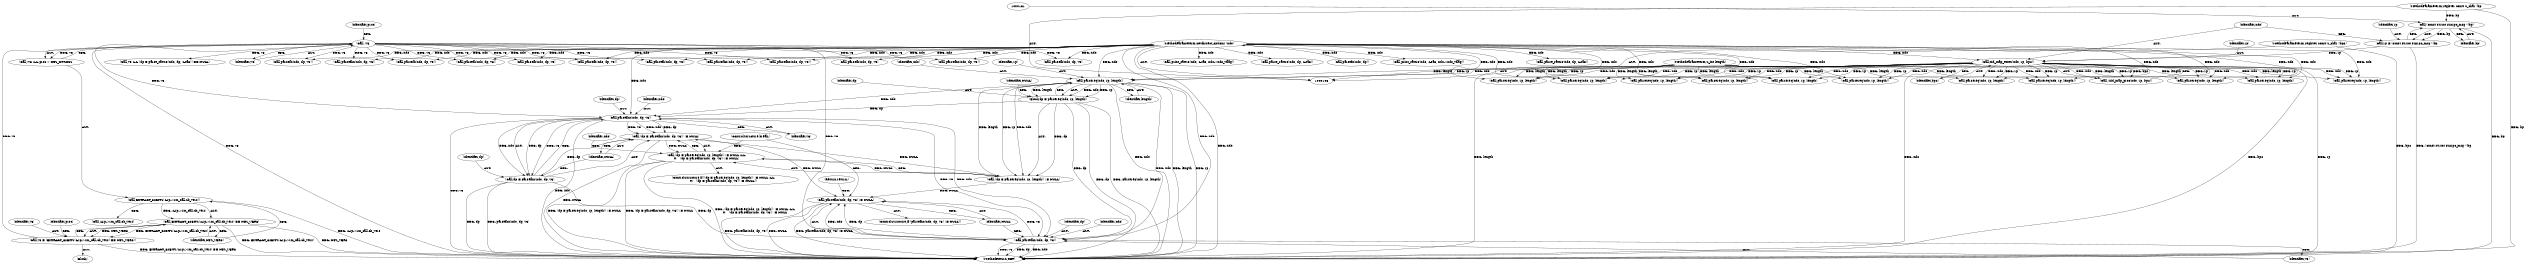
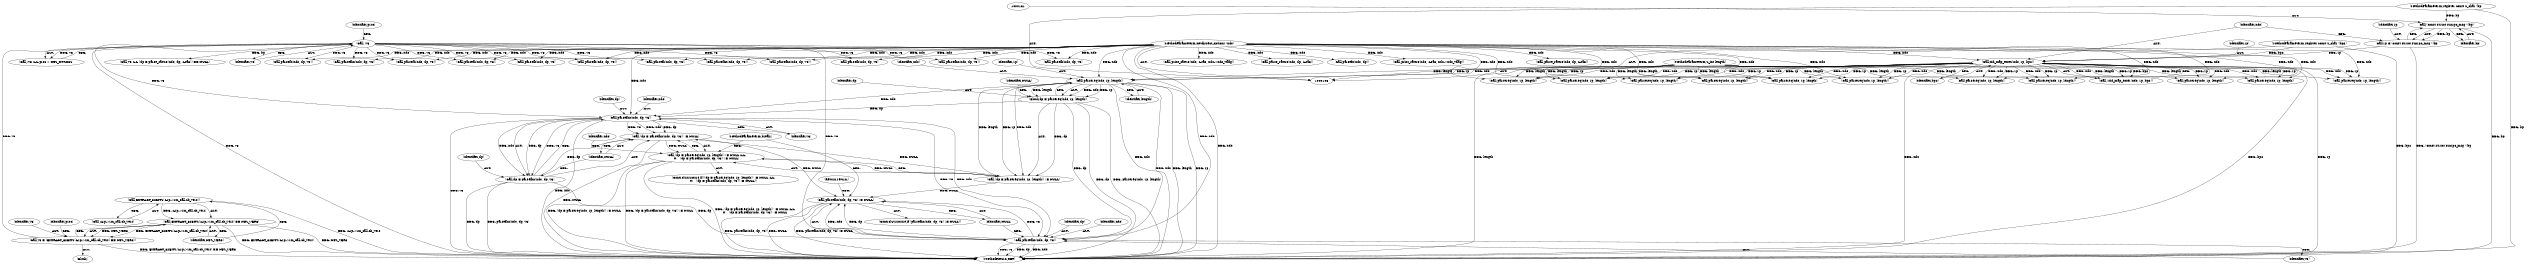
  digraph {
    n1 [label="(Call,parsefhn(ndo, dp, v3))"]
    n2 [label="(Call,(dp = parsefhn(ndo, dp, v3)) != NULL)"]
    n3 [label="(Call,dp = parsefhn(ndo, dp, v3))"]
    n4 [label="(Call,parsefhn(ndo, dp, v3))"]
    n5 [label="(Identifier,v3)"]
    n6 [label="(MethodReturn,RET)"]
    n7 [label="(Call,(dp = parsereq(ndo, rp, length)) != NULL &&\n\t\t    (dp = parsefhn(ndo, dp, v3)) != NULL)"]
    n8 [label="(Call,parsefhn(ndo, dp, v3) != NULL)"]
    n9 [label="(Identifier,NULL)"]
    n10 [label="(Identifier,v3)"]
    n11 [label="(Call,parsereq(ndo, rp, length))"]
    n12 [label="(Block,dp = parsereq(ndo, rp, length))"]
    n13 [label="(Call,(dp = parsereq(ndo, rp, length)) != NULL)"]
    n14 [label="(Identifier,length)"]
    n15 [label="(Call,xid_map_enter(ndo, rp, bp2))"]
    n16 [label="(Call,parsereq(ndo, rp, length))"]
    n17 [label="(Identifier,bp2)"]
    n18 [label="(Call,parsereq(ndo, rp, length))"]
    n19 [label="(Call,parsereq(ndo, rp, length))"]
    n20 [label="(Call,parsereq(ndo, rp, length))"]
    n21 [label="(Call,parsereq(ndo, rp, length))"]
    n22 [label="(Call,parsereq(ndo, rp, length))"]
    n23 [label="(Call,parsereq(ndo, rp, length))"]
-   n24 [label="(Call,!xid_map_proc(ndo, rp, bp2))"]
+   n24 [label="(Call,!xid_map_enter(ndo, rp, bp2))"]
    n25 [label="(Call,parsereq(ndo, rp, length))"]
    n26 [label="(Call,parsereq(ndo, rp, length))"]
    n27 [label="(Call,parsereq(ndo, rp, length))"]
    n28 [label="(Call,parsereq(ndo, rp, length))"]
    n29 [label="(MethodParameterIn,netdissect_options *ndo)"]
    n30 [label="(Call,parsefh(ndo, dp, v3))"]
    n31 [label="(Call,parsefh(ndo, dp, v3))"]
    n32 [label="(Call,parse_sattr3(ndo, dp, &sa3))"]
    n33 [label="(Call,parsefh(ndo, dp, v3))"]
    n34 [label="(Call,parsefh(ndo, dp, v3))"]
    n35 [label="(Call,parsefh(ndo, dp, v3))"]
    n36 [label="(Call,parsefhn(ndo, dp, v3))"]
    n37 [label="(Call,parsefh(ndo, dp, v3))"]
    n38 [label="(Call,parsefh(ndo, dp, v3))"]
    n39 [label="(Call,parsefhn(ndo, dp, v3))"]
    n40 [label="(Call,print_sattr3(ndo, &sa3, ndo->ndo_vflag))"]
    n41 [label="(Call,parsefh(ndo, dp, v3))"]
    n42 [label="(Call,parse_sattr3(ndo, dp, &sa3))"]
    n43 [label="(Call,parsefhn(ndo, dp, v3))"]
    n44 [label="(Call,parsefn(ndo, dp))"]
    n45 [label="(Call,parsefhn(ndo, dp, v3))"]
    n46 [label="(Call,print_sattr3(ndo, &sa3, ndo->ndo_vflag))"]
    1000106
    n48 [label="(Call,rp = (const struct sunrpc_msg *)bp)"]
    n49 [label="(Call,(const struct sunrpc_msg *)bp)"]
    n50 [label="(Identifier,bp)"]
    n51 [label="(Block,)"]
    n52 [label="(MethodParameterIn,register const u_char *bp)"]
    n53 [label="(MethodParameterIn,register const u_char *bp2)"]
    n54 [label="(MethodParameterIn,u_int length)"]
    n55 [label="(Call,!v3)"]
    n56 [label="(Call,v3 && (dp = parse_sattr3(ndo, dp, &sa3)) == NULL)"]
    n57 [label="(Call,!v3 && proc < NFS_NPROCS)"]
    n58 [label="(Identifier,v3)"]
    n59 [label="(Call,v3 = (EXTRACT_32BITS(&rp->rm_call.cb_vers) == NFS_VER3))"]
    n60 [label="(Call,EXTRACT_32BITS(&rp->rm_call.cb_vers) == NFS_VER3)"]
    n61 [label="(Identifier,NFS_VER3)"]
    n62 [label="(Call,EXTRACT_32BITS(&rp->rm_call.cb_vers))"]
    n63 [label="(Call,&rp->rm_call.cb_vers)"]
    n64 [label="(ControlStructure,if ((dp = parsereq(ndo, rp, length)) != NULL &&\n\t\t    (dp = parsefhn(ndo, dp, v3)) != NULL))"]
    n65 [label="(ControlStructure,if (parsefhn(ndo, dp, v3) != NULL))"]
    n66 [label="(Identifier,NULL)"]
    n67 [label="(Identifier,rp)"]
    n68 [label="(Identifier,dp)"]
    n69 [label="(Identifier,dp)"]
    n70 [label="(Identifier,proc)"]
    n71 [label="(Return,return;)"]
    n72 [label="(Identifier,rp)"]
    n73 [label="(Identifier,ndo)"]
    n74 [label="(Identifier,NULL)"]
-   n75 [label="(ControlStructure,break;)"]
+   n75 [label="(MethodParameterIn,break;)"]
    n76 [label="(Identifier,ndo)"]
    n77 [label="(Identifier,rp)"]
    n78 [label="(Identifier,v3)"]
    n79 [label="(Identifier,ndo)"]
    n80 [label="(Identifier,dp)"]
    n81 [label="(Identifier,proc)"]
    n82 [label="(Identifier,dp)"]
    n83 [label="(Identifier,ndo)"]
    n84 [label="(Identifier,ndo)"]
    1000131
    n1 -> n2 [label="DDG: ndo"]
    n1 -> n2 [label="DDG: dp"]
    n1 -> n2 [label="DDG: v3"]
    n1 -> n3 [label="AST: "]
    n1 -> n3 [label="DDG: ndo"]
    n1 -> n3 [label="DDG: dp"]
    n1 -> n3 [label="DDG: v3"]
    n1 -> n4 [label="DDG: ndo"]
    n1 -> n4 [label="DDG: v3"]
    n1 -> n5 [label="CFG: "]
    n1 -> n6 [label="DDG: ndo"]
    n1 -> n6 [label="DDG: v3"]
    n2 -> n6 [label="DDG: NULL"]
    n2 -> n7 [label="AST: "]
    n2 -> n7 [label="DDG: NULL"]
    n2 -> n8 [label="DDG: NULL"]
    n2 -> n9 [label="CFG: "]
    n3 -> n1 [label="CFG: "]
    n3 -> n2 [label="AST: "]
    n3 -> n2 [label="DDG: dp"]
    n3 -> n4 [label="DDG: dp"]
    n3 -> n6 [label="DDG: parsefhn(ndo, dp, v3)"]
    n3 -> n6 [label="DDG: dp"]
    n4 -> n6 [label="DDG: ndo"]
    n4 -> n6 [label="DDG: v3"]
    n4 -> n6 [label="DDG: dp"]
    n4 -> n8 [label="AST: "]
    n4 -> n8 [label="DDG: ndo"]
    n4 -> n8 [label="DDG: dp"]
    n4 -> n8 [label="DDG: v3"]
    n4 -> n10 [label="CFG: "]
    n5 -> n1 [label="AST: "]
    n7 -> n2 [label="CFG: "]
    n7 -> n6 [label="DDG: (dp = parsefhn(ndo, dp, v3)) != NULL"]
    n7 -> n6 [label="DDG: (dp = parsereq(ndo, rp, length)) != NULL &&\n\t\t    (dp = parsefhn(ndo, dp, v3)) != NULL"]
    n7 -> n6 [label="DDG: (dp = parsereq(ndo, rp, length)) != NULL"]
    n7 -> n13 [label="CFG: "]
    n7 -> n64 [label="AST: "]
    n8 -> n6 [label="DDG: NULL"]
    n8 -> n6 [label="DDG: parsefhn(ndo, dp, v3)"]
    n8 -> n6 [label="DDG: parsefhn(ndo, dp, v3) != NULL"]
    n8 -> n65 [label="AST: "]
    n8 -> n66 [label="CFG: "]
    n9 -> n2 [label="AST: "]
    n9 -> n3 [label="CFG: "]
    n10 -> n4 [label="AST: "]
    n11 -> n1 [label="DDG: ndo"]
    n11 -> n4 [label="DDG: ndo"]
    n11 -> n6 [label="DDG: length"]
    n11 -> n6 [label="DDG: rp"]
    n11 -> n6 [label="DDG: ndo"]
    n11 -> n12 [label="AST: "]
    n11 -> n12 [label="DDG: ndo"]
    n11 -> n12 [label="DDG: rp"]
    n11 -> n12 [label="DDG: length"]
    n11 -> n13 [label="DDG: ndo"]
    n11 -> n13 [label="DDG: rp"]
    n11 -> n13 [label="DDG: length"]
    n11 -> n14 [label="CFG: "]
    n12 -> n1 [label="DDG: dp"]
    n12 -> n4 [label="DDG: dp"]
    n12 -> n6 [label="DDG: parsereq(ndo, rp, length)"]
    n12 -> n6 [label="DDG: dp"]
    n12 -> n11 [label="CFG: "]
    n12 -> n13 [label="AST: "]
    n12 -> n13 [label="DDG: dp"]
    n13 -> n2 [label="DDG: NULL"]
    n13 -> n7 [label="AST: "]
    n13 -> n7 [label="DDG: NULL"]
    n13 -> n8 [label="DDG: NULL"]
    n14 -> n11 [label="AST: "]
    n15 -> n6 [label="DDG: ndo"]
    n15 -> n6 [label="DDG: bp2"]
    n15 -> n6 [label="DDG: rp"]
    n15 -> n11 [label="DDG: ndo"]
    n15 -> n11 [label="DDG: rp"]
    n15 -> n16 [label="DDG: ndo"]
    n15 -> n16 [label="DDG: rp"]
    n15 -> n17 [label="CFG: "]
    n15 -> n18 [label="DDG: ndo"]
    n15 -> n18 [label="DDG: rp"]
    n15 -> n19 [label="DDG: ndo"]
    n15 -> n19 [label="DDG: rp"]
    n15 -> n20 [label="DDG: ndo"]
    n15 -> n20 [label="DDG: rp"]
    n15 -> n21 [label="DDG: ndo"]
    n15 -> n21 [label="DDG: rp"]
    n15 -> n22 [label="DDG: ndo"]
    n15 -> n22 [label="DDG: rp"]
    n15 -> n23 [label="DDG: ndo"]
    n15 -> n23 [label="DDG: rp"]
    n15 -> n24 [label="AST: "]
    n15 -> n24 [label="DDG: ndo"]
    n15 -> n24 [label="DDG: rp"]
    n15 -> n24 [label="DDG: bp2"]
    n15 -> n25 [label="DDG: ndo"]
    n15 -> n25 [label="DDG: rp"]
    n15 -> n26 [label="DDG: ndo"]
    n15 -> n26 [label="DDG: rp"]
    n15 -> n27 [label="DDG: ndo"]
    n15 -> n27 [label="DDG: rp"]
    n15 -> n28 [label="DDG: ndo"]
    n15 -> n28 [label="DDG: rp"]
    n17 -> n15 [label="AST: "]
    n24 -> n15 [label="CFG: "]
    n29 -> n1 [label="DDG: ndo"]
    n29 -> n4 [label="DDG: ndo"]
    n29 -> n6 [label="DDG: ndo"]
    n29 -> n11 [label="DDG: ndo"]
    n29 -> n15 [label="DDG: ndo"]
    n29 -> n16 [label="DDG: ndo"]
    n29 -> n18 [label="DDG: ndo"]
    n29 -> n19 [label="DDG: ndo"]
    n29 -> n20 [label="DDG: ndo"]
    n29 -> n21 [label="DDG: ndo"]
    n29 -> n22 [label="DDG: ndo"]
    n29 -> n23 [label="DDG: ndo"]
    n29 -> n25 [label="DDG: ndo"]
    n29 -> n26 [label="DDG: ndo"]
    n29 -> n27 [label="DDG: ndo"]
    n29 -> n28 [label="DDG: ndo"]
    n29 -> n30 [label="DDG: ndo"]
    n29 -> n31 [label="DDG: ndo"]
    n29 -> n32 [label="DDG: ndo"]
    n29 -> n33 [label="DDG: ndo"]
    n29 -> n34 [label="DDG: ndo"]
    n29 -> n35 [label="DDG: ndo"]
    n29 -> n36 [label="DDG: ndo"]
    n29 -> n37 [label="DDG: ndo"]
    n29 -> n38 [label="DDG: ndo"]
    n29 -> n39 [label="DDG: ndo"]
    n29 -> n40 [label="DDG: ndo"]
    n29 -> n41 [label="DDG: ndo"]
    n29 -> n42 [label="DDG: ndo"]
    n29 -> n43 [label="DDG: ndo"]
-   n44 -> n29 [label="DDG: ndo"]
+   n29 -> n44 [label="DDG: ndo"]
    n29 -> n45 [label="DDG: ndo"]
    n29 -> n46 [label="DDG: ndo"]
    n29 -> 1000106 [label="AST: "]
    n48 -> n6 [label="DDG: (const struct sunrpc_msg *)bp"]
    n48 -> n15 [label="DDG: rp"]
    n48 -> n49 [label="CFG: "]
    n49 -> n6 [label="DDG: bp"]
    n49 -> n48 [label="AST: "]
    n49 -> n48 [label="DDG: bp"]
    n49 -> n50 [label="CFG: "]
    n50 -> n49 [label="AST: "]
    n52 -> n6 [label="DDG: bp"]
    n52 -> 1000106 [label="AST: "]
    n52 -> n49 [label="DDG: bp"]
    n53 -> n6 [label="DDG: bp2"]
+   n53 -> n15 [label="DDG: bp2"]
    n53 -> 1000106 [label="AST: "]
    n54 -> n6 [label="DDG: length"]
    n54 -> n11 [label="DDG: length"]
    n54 -> n16 [label="DDG: length"]
    n54 -> n18 [label="DDG: length"]
    n54 -> n19 [label="DDG: length"]
    n54 -> n20 [label="DDG: length"]
    n54 -> n21 [label="DDG: length"]
    n54 -> n22 [label="DDG: length"]
    n54 -> n23 [label="DDG: length"]
    n54 -> n25 [label="DDG: length"]
    n54 -> n26 [label="DDG: length"]
    n54 -> n27 [label="DDG: length"]
    n54 -> n28 [label="DDG: length"]
    n54 -> 1000106 [label="AST: "]
    n55 -> n1 [label="DDG: v3"]
    n55 -> n4 [label="DDG: v3"]
    n55 -> n6 [label="DDG: v3"]
    n55 -> n30 [label="DDG: v3"]
    n55 -> n31 [label="DDG: v3"]
    n55 -> n33 [label="DDG: v3"]
    n55 -> n34 [label="DDG: v3"]
    n55 -> n35 [label="DDG: v3"]
    n55 -> n36 [label="DDG: v3"]
    n55 -> n37 [label="DDG: v3"]
    n55 -> n38 [label="DDG: v3"]
    n55 -> n39 [label="DDG: v3"]
    n55 -> n41 [label="DDG: v3"]
    n55 -> n43 [label="DDG: v3"]
    n55 -> n45 [label="DDG: v3"]
-   n55 -> n56 [label="DDG: v3"]
+   n55 -> n56 [label="DDG: bp"]
    n55 -> n57 [label="AST: "]
    n55 -> n57 [label="DDG: v3"]
    n55 -> n58 [label="CFG: "]
    n57 -> n55 [label="CFG: "]
    n58 -> n55 [label="AST: "]
    n59 -> n6 [label="DDG: EXTRACT_32BITS(&rp->rm_call.cb_vers) == NFS_VER3"]
    n59 -> n51 [label="AST: "]
    n59 -> n55 [label="DDG: v3"]
    n59 -> n60 [label="CFG: "]
    n60 -> n6 [label="DDG: EXTRACT_32BITS(&rp->rm_call.cb_vers)"]
    n60 -> n6 [label="DDG: NFS_VER3"]
    n60 -> n59 [label="AST: "]
    n60 -> n59 [label="DDG: EXTRACT_32BITS(&rp->rm_call.cb_vers)"]
    n60 -> n59 [label="DDG: NFS_VER3"]
    n60 -> n61 [label="CFG: "]
    n61 -> n60 [label="AST: "]
    n61 -> n62 [label="CFG: "]
    n62 -> n6 [label="DDG: &rp->rm_call.cb_vers"]
    n62 -> n60 [label="AST: "]
    n62 -> n60 [label="DDG: &rp->rm_call.cb_vers"]
    n62 -> n63 [label="CFG: "]
-   n57 -> n62 [label="AST: "]
+   n63 -> n62 [label="AST: "]
    n66 -> n4 [label="CFG: "]
    n66 -> n8 [label="AST: "]
    n67 -> n15 [label="AST: "]
    n68 -> n4 [label="AST: "]
    n69 -> n1 [label="AST: "]
    n70 -> n55 [label="CFG: "]
    n71 -> n8 [label="CFG: "]
    n72 -> n48 [label="AST: "]
    n73 -> n11 [label="AST: "]
    n74 -> n12 [label="CFG: "]
    n75 -> n7 [label="CFG: "]
    n75 -> n8 [label="CFG: "]
    n76 -> n4 [label="AST: "]
    n77 -> n11 [label="AST: "]
    n78 -> n59 [label="AST: "]
    n79 -> n1 [label="AST: "]
    n80 -> n12 [label="AST: "]
    n81 -> n59 [label="CFG: "]
    n82 -> n3 [label="AST: "]
    n83 -> n15 [label="AST: "]
    n83 -> n48 [label="CFG: "]
    n84 -> n7 [label="CFG: "]
    1000131 -> n49 [label="AST: "]
  }
